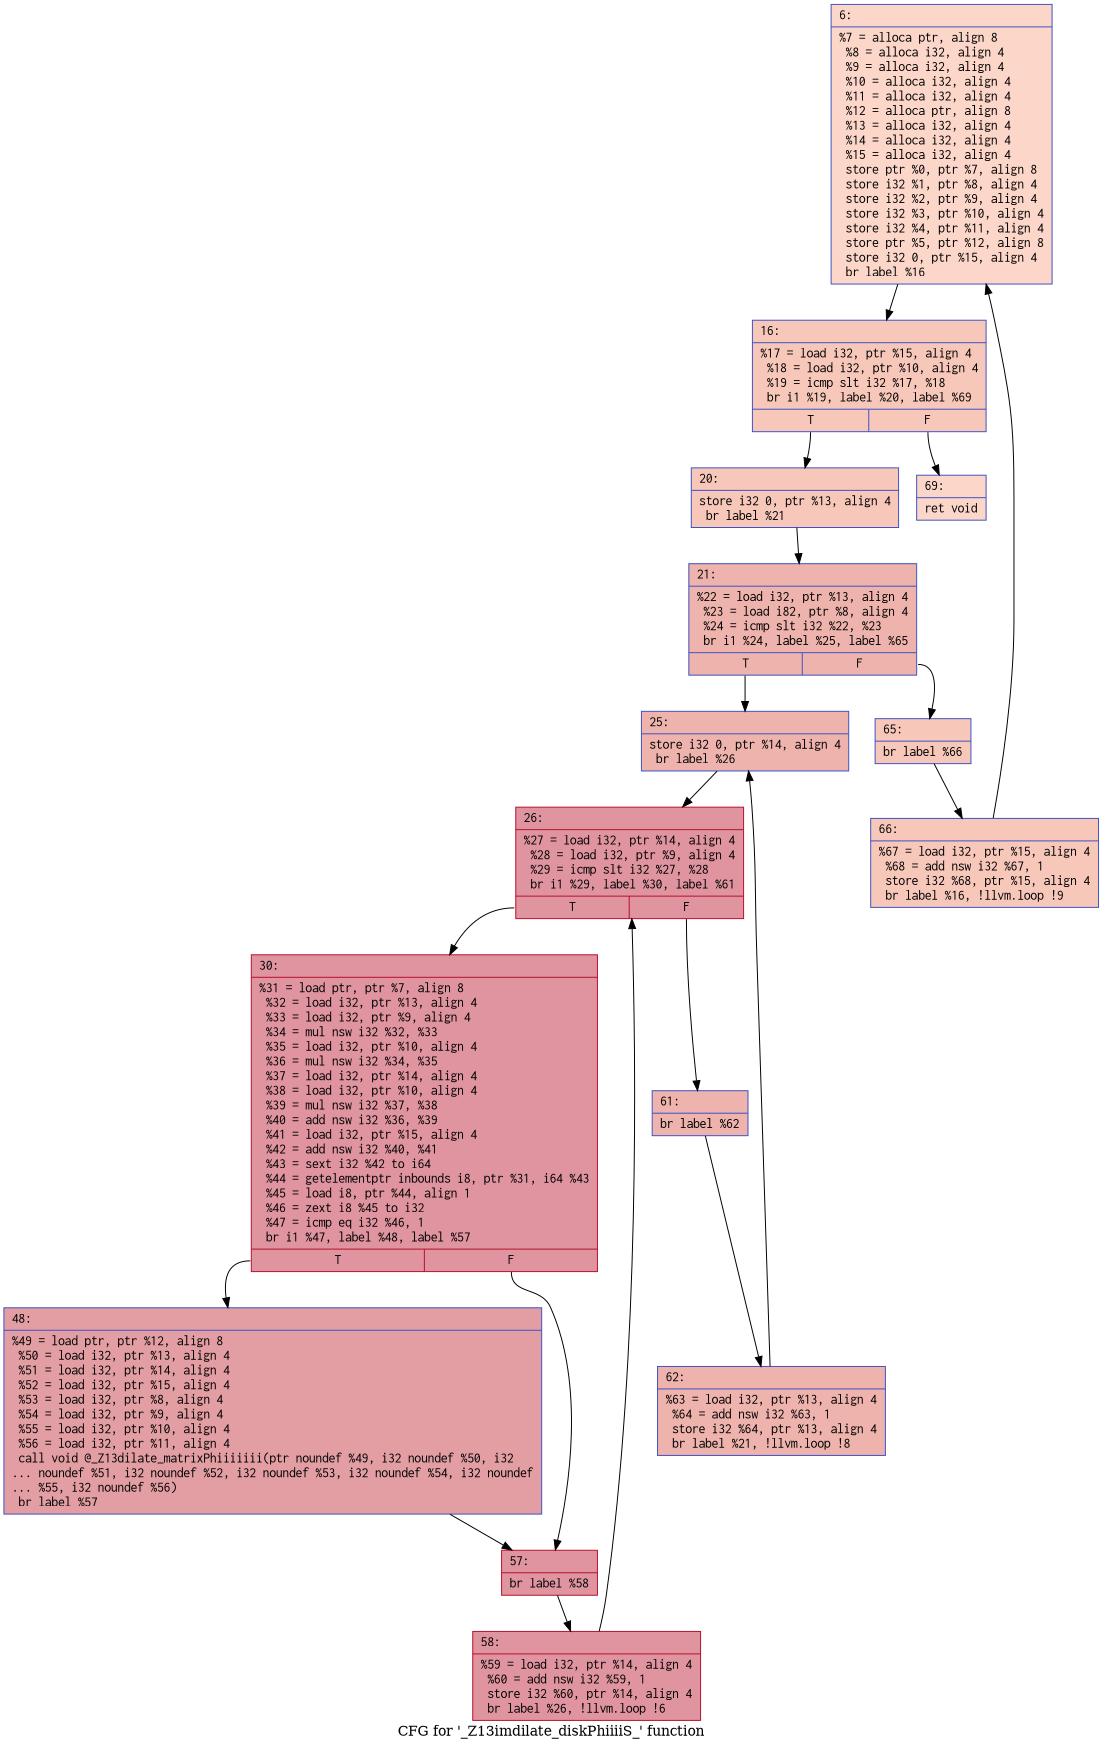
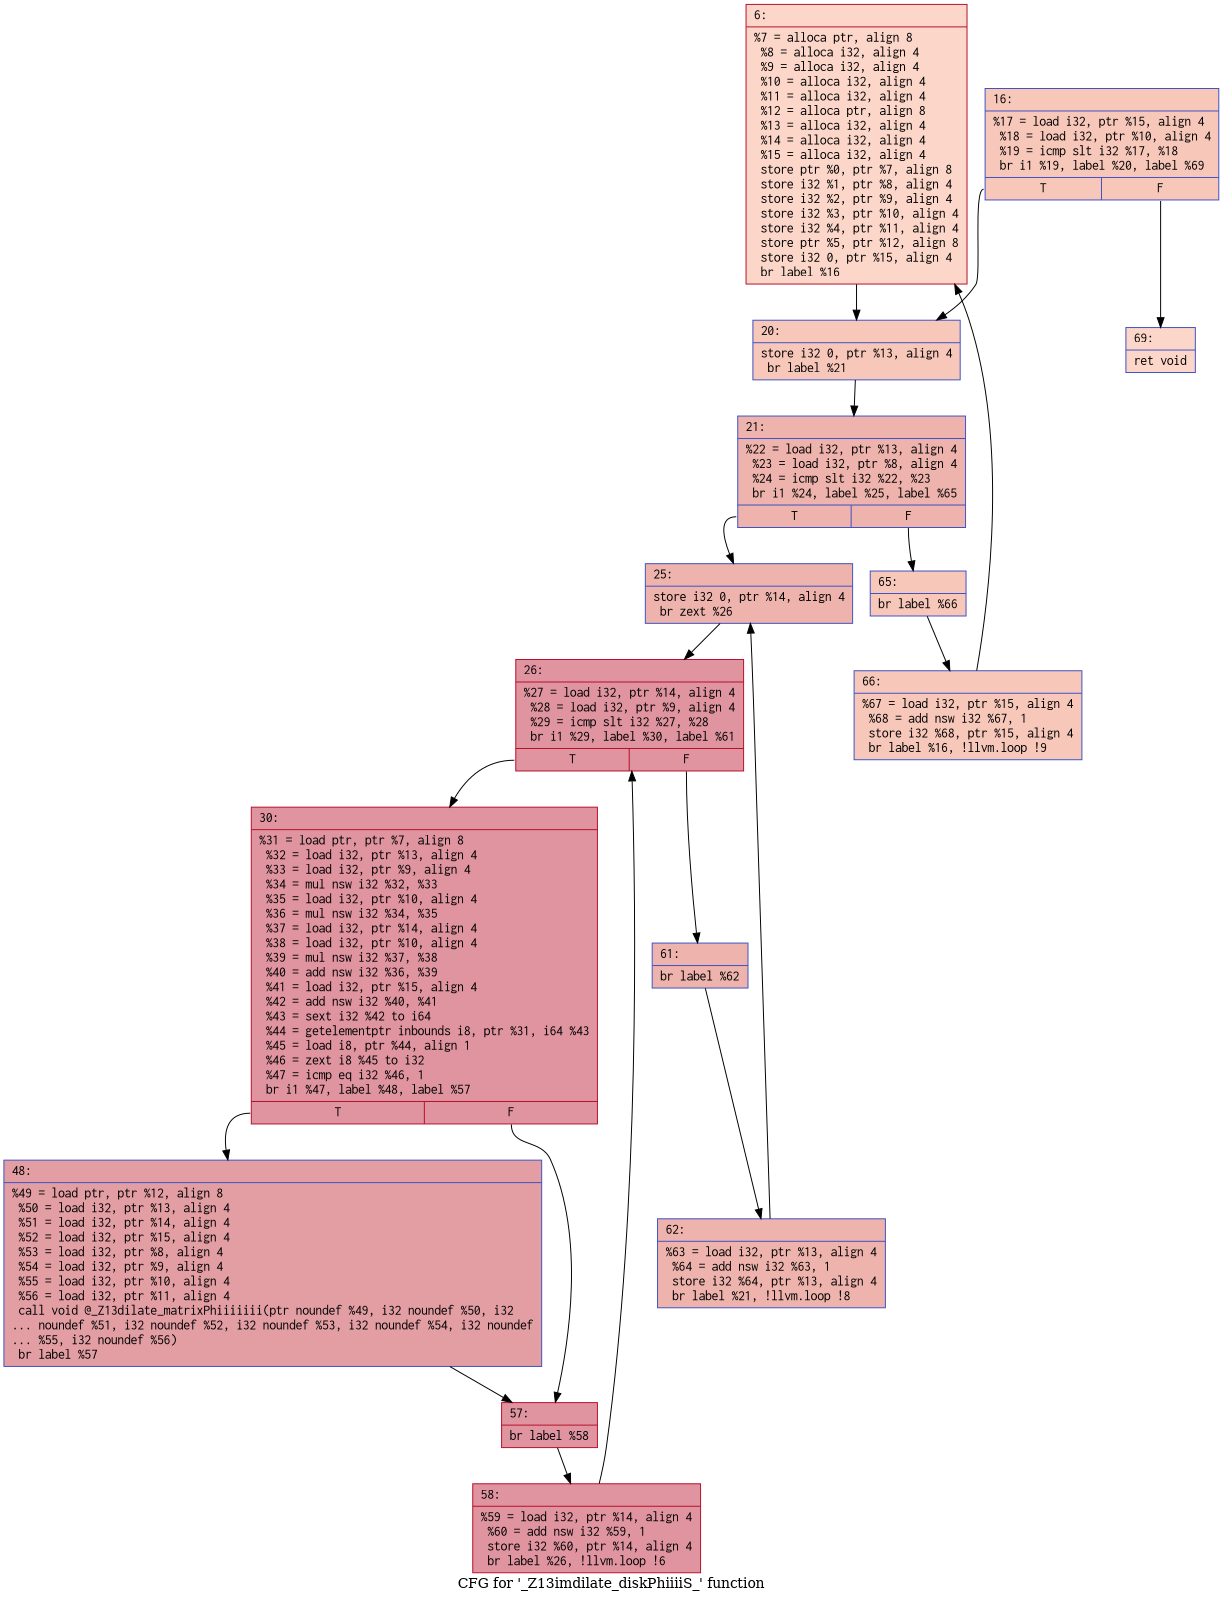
  digraph {
    label="CFG for '_Z13imdilate_diskPhiiiiS_' function"
    node [color="#3d50c3ff" fillcolor="#ec7f6370" fontname=Courier shape=record style=filled]
-   n1 [fillcolor="#f6a38570" label="{6:\l|  %7 = alloca ptr, align 8\l  %8 = alloca i32, align 4\l  %9 = alloca i32, align 4\l  %10 = alloca i32, align 4\l  %11 = alloca i32, align 4\l  %12 = alloca ptr, align 8\l  %13 = alloca i32, align 4\l  %14 = alloca i32, align 4\l  %15 = alloca i32, align 4\l  store ptr %0, ptr %7, align 8\l  store i32 %1, ptr %8, align 4\l  store i32 %2, ptr %9, align 4\l  store i32 %3, ptr %10, align 4\l  store i32 %4, ptr %11, align 4\l  store ptr %5, ptr %12, align 8\l  store i32 0, ptr %15, align 4\l  br label %16\l}"]
+   n1 [color="#b70d28ff" fillcolor="#f6a38570" label="{6:\l|  %7 = alloca ptr, align 8\l  %8 = alloca i32, align 4\l  %9 = alloca i32, align 4\l  %10 = alloca i32, align 4\l  %11 = alloca i32, align 4\l  %12 = alloca ptr, align 8\l  %13 = alloca i32, align 4\l  %14 = alloca i32, align 4\l  %15 = alloca i32, align 4\l  store ptr %0, ptr %7, align 8\l  store i32 %1, ptr %8, align 4\l  store i32 %2, ptr %9, align 4\l  store i32 %3, ptr %10, align 4\l  store i32 %4, ptr %11, align 4\l  store ptr %5, ptr %12, align 8\l  store i32 0, ptr %15, align 4\l  br label %16\l}"]
    n2 [label="{16:\l|  %17 = load i32, ptr %15, align 4\l  %18 = load i32, ptr %10, align 4\l  %19 = icmp slt i32 %17, %18\l  br i1 %19, label %20, label %69\l|{<s0>T|<s1>F}}"]
    n3 [label="{20:\l|  store i32 0, ptr %13, align 4\l  br label %21\l}"]
    n4 [fillcolor="#f6a38570" label="{69:\l|  ret void\l}"]
-   n5 [fillcolor="#d6524470" label="{21:\l|  %22 = load i32, ptr %13, align 4\l  %23 = load i82, ptr %8, align 4\l  %24 = icmp slt i32 %22, %23\l  br i1 %24, label %25, label %65\l|{<s0>T|<s1>F}}"]
-   n6 [fillcolor="#d6524470" label="{25:\l|  store i32 0, ptr %14, align 4\l  br label %26\l}"]
+   n5 [fillcolor="#d6524470" label="{21:\l|  %22 = load i32, ptr %13, align 4\l  %23 = load i32, ptr %8, align 4\l  %24 = icmp slt i32 %22, %23\l  br i1 %24, label %25, label %65\l|{<s0>T|<s1>F}}"]
+   n6 [fillcolor="#d6524470" label="{25:\l|  store i32 0, ptr %14, align 4\l  br zext %26\l}"]
    n7 [label="{65:\l|  br label %66\l}"]
    n8 [color="#b70d28ff" fillcolor="#b70d2870" label="{26:\l|  %27 = load i32, ptr %14, align 4\l  %28 = load i32, ptr %9, align 4\l  %29 = icmp slt i32 %27, %28\l  br i1 %29, label %30, label %61\l|{<s0>T|<s1>F}}"]
    n9 [label="{66:\l|  %67 = load i32, ptr %15, align 4\l  %68 = add nsw i32 %67, 1\l  store i32 %68, ptr %15, align 4\l  br label %16, !llvm.loop !9\l}"]
    n10 [color="#b70d28ff" fillcolor="#b70d2870" label="{30:\l|  %31 = load ptr, ptr %7, align 8\l  %32 = load i32, ptr %13, align 4\l  %33 = load i32, ptr %9, align 4\l  %34 = mul nsw i32 %32, %33\l  %35 = load i32, ptr %10, align 4\l  %36 = mul nsw i32 %34, %35\l  %37 = load i32, ptr %14, align 4\l  %38 = load i32, ptr %10, align 4\l  %39 = mul nsw i32 %37, %38\l  %40 = add nsw i32 %36, %39\l  %41 = load i32, ptr %15, align 4\l  %42 = add nsw i32 %40, %41\l  %43 = sext i32 %42 to i64\l  %44 = getelementptr inbounds i8, ptr %31, i64 %43\l  %45 = load i8, ptr %44, align 1\l  %46 = zext i8 %45 to i32\l  %47 = icmp eq i32 %46, 1\l  br i1 %47, label %48, label %57\l|{<s0>T|<s1>F}}"]
    n11 [fillcolor="#d6524470" label="{61:\l|  br label %62\l}"]
    n12 [fillcolor="#be242e70" label="{48:\l|  %49 = load ptr, ptr %12, align 8\l  %50 = load i32, ptr %13, align 4\l  %51 = load i32, ptr %14, align 4\l  %52 = load i32, ptr %15, align 4\l  %53 = load i32, ptr %8, align 4\l  %54 = load i32, ptr %9, align 4\l  %55 = load i32, ptr %10, align 4\l  %56 = load i32, ptr %11, align 4\l  call void @_Z13dilate_matrixPhiiiiiii(ptr noundef %49, i32 noundef %50, i32\l... noundef %51, i32 noundef %52, i32 noundef %53, i32 noundef %54, i32 noundef\l... %55, i32 noundef %56)\l  br label %57\l}"]
    n13 [color="#b70d28ff" fillcolor="#b70d2870" label="{57:\l|  br label %58\l}"]
    n14 [fillcolor="#d6524470" label="{62:\l|  %63 = load i32, ptr %13, align 4\l  %64 = add nsw i32 %63, 1\l  store i32 %64, ptr %13, align 4\l  br label %21, !llvm.loop !8\l}"]
    n15 [color="#b70d28ff" fillcolor="#b70d2870" label="{58:\l|  %59 = load i32, ptr %14, align 4\l  %60 = add nsw i32 %59, 1\l  store i32 %60, ptr %14, align 4\l  br label %26, !llvm.loop !6\l}"]
-   n1 -> n2
+   n1 -> n3
    n2 -> n3 [tailport=s0]
    n2 -> n4 [tailport=s1]
    n3 -> n5
    n5 -> n6 [tailport=s0]
    n5 -> n7 [tailport=s1]
    n6 -> n8
    n7 -> n9
    n8 -> n10 [tailport=s0]
    n8 -> n11 [tailport=s1]
    n9 -> n1
    n10 -> n12 [tailport=s0]
    n10 -> n13 [tailport=s1]
    n11 -> n14
    n12 -> n13
    n13 -> n15
    n14 -> n6
    n15 -> n8
  }
